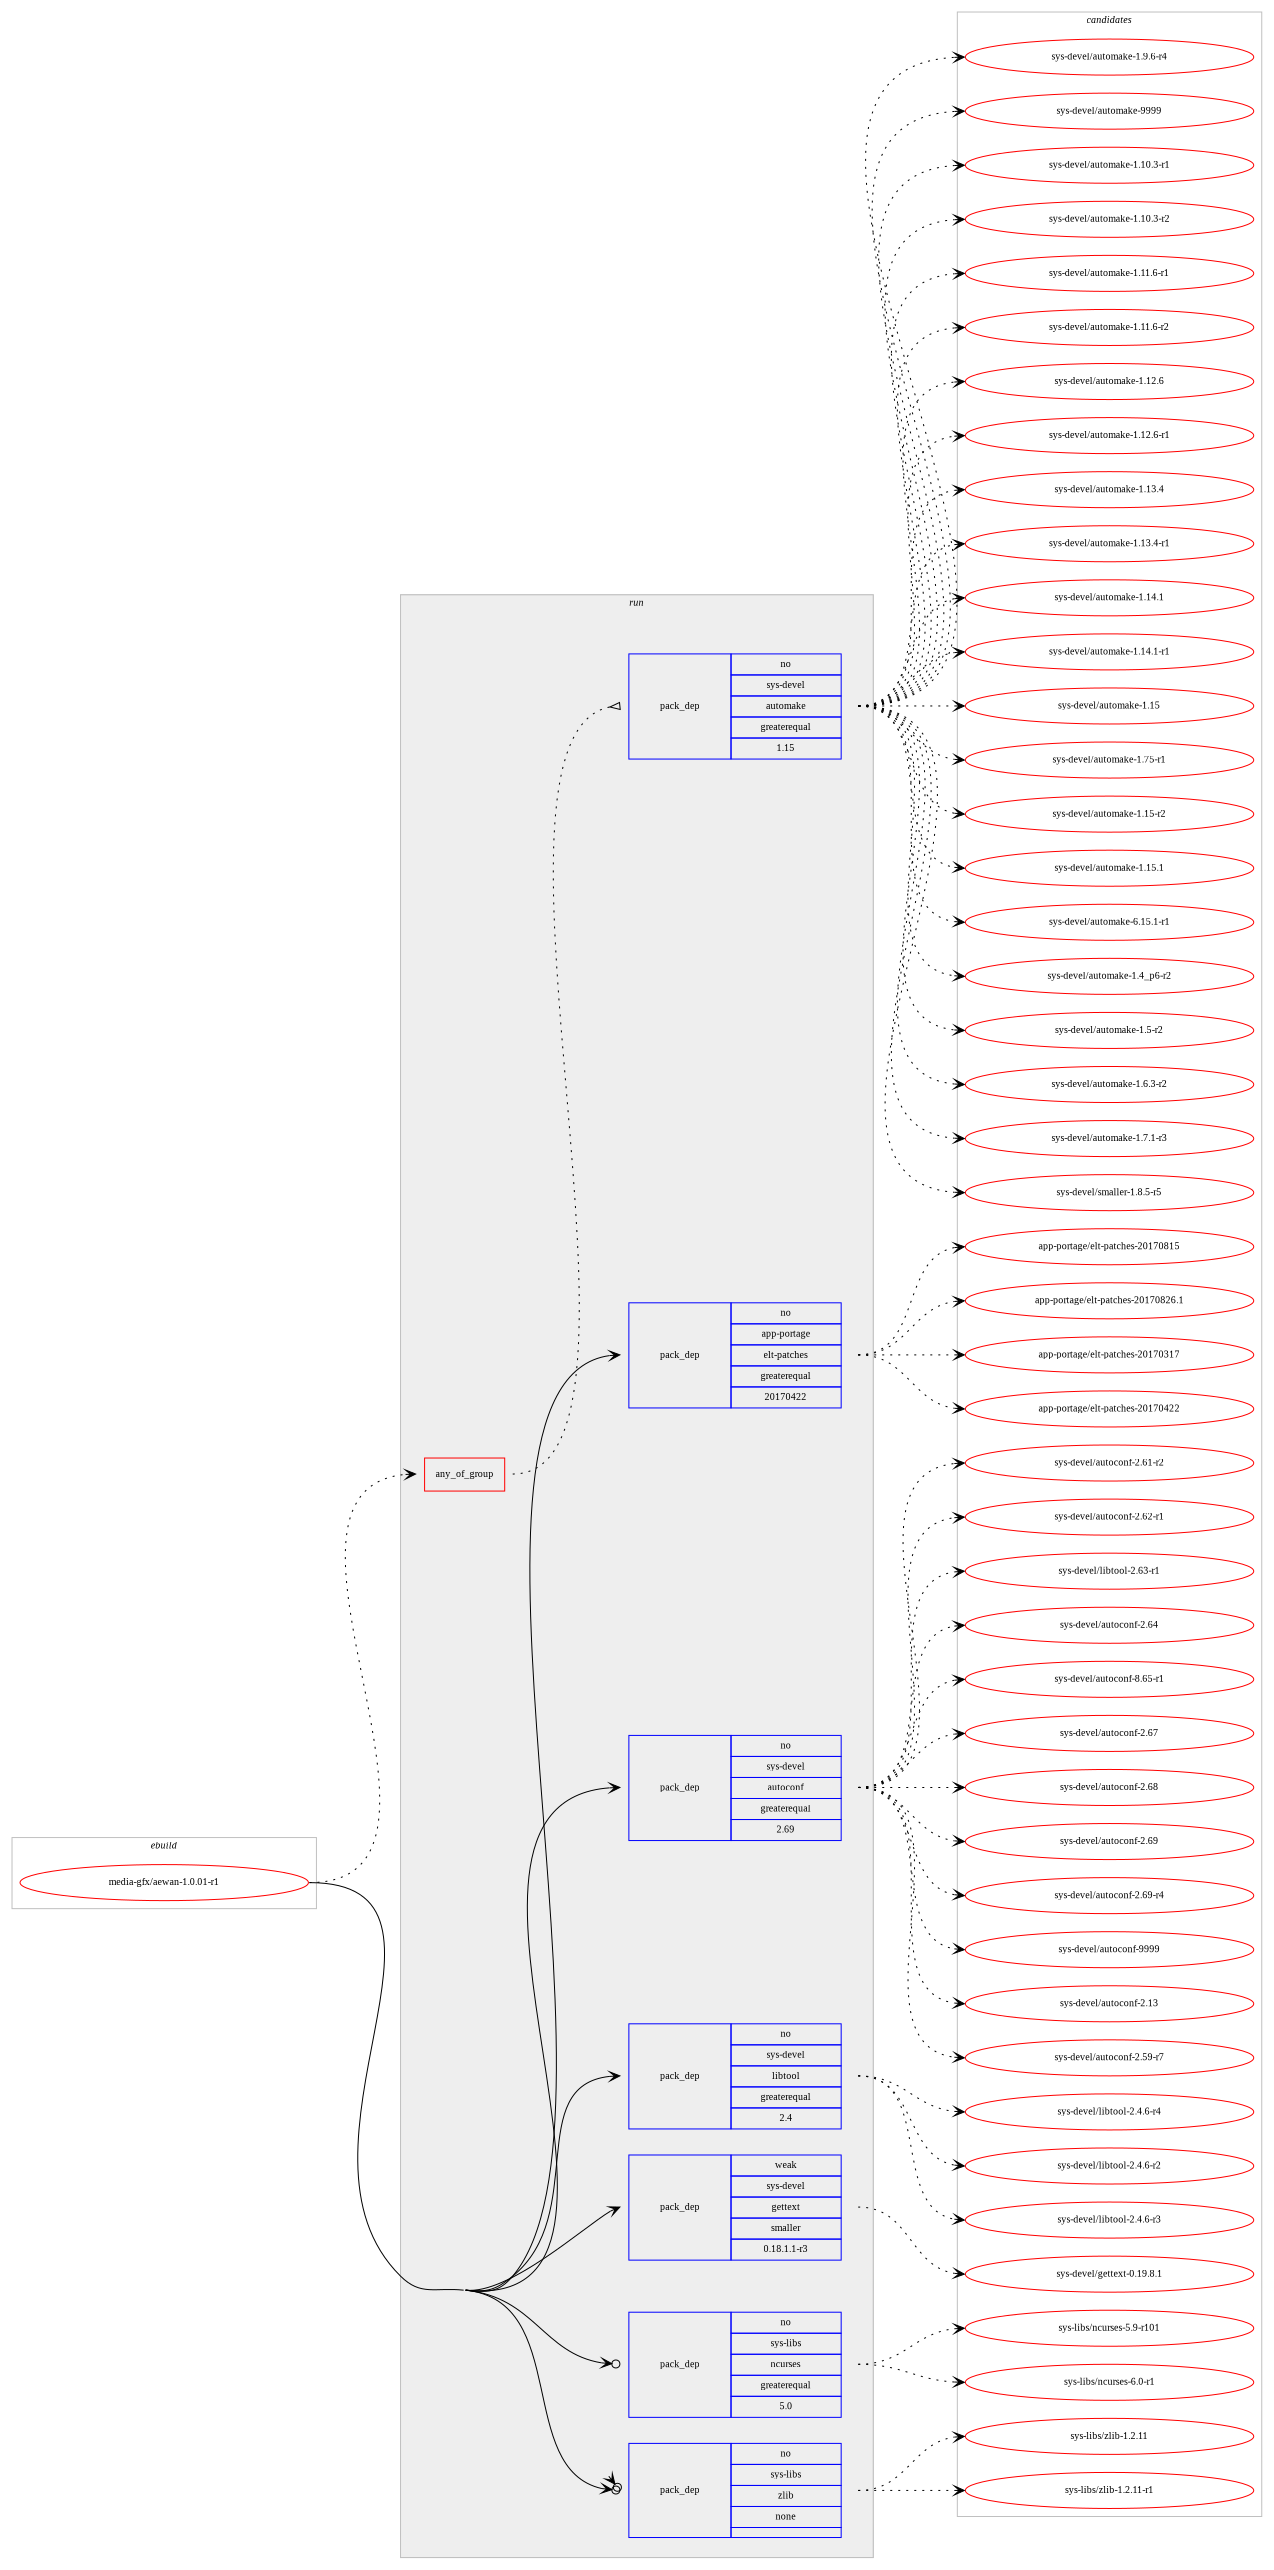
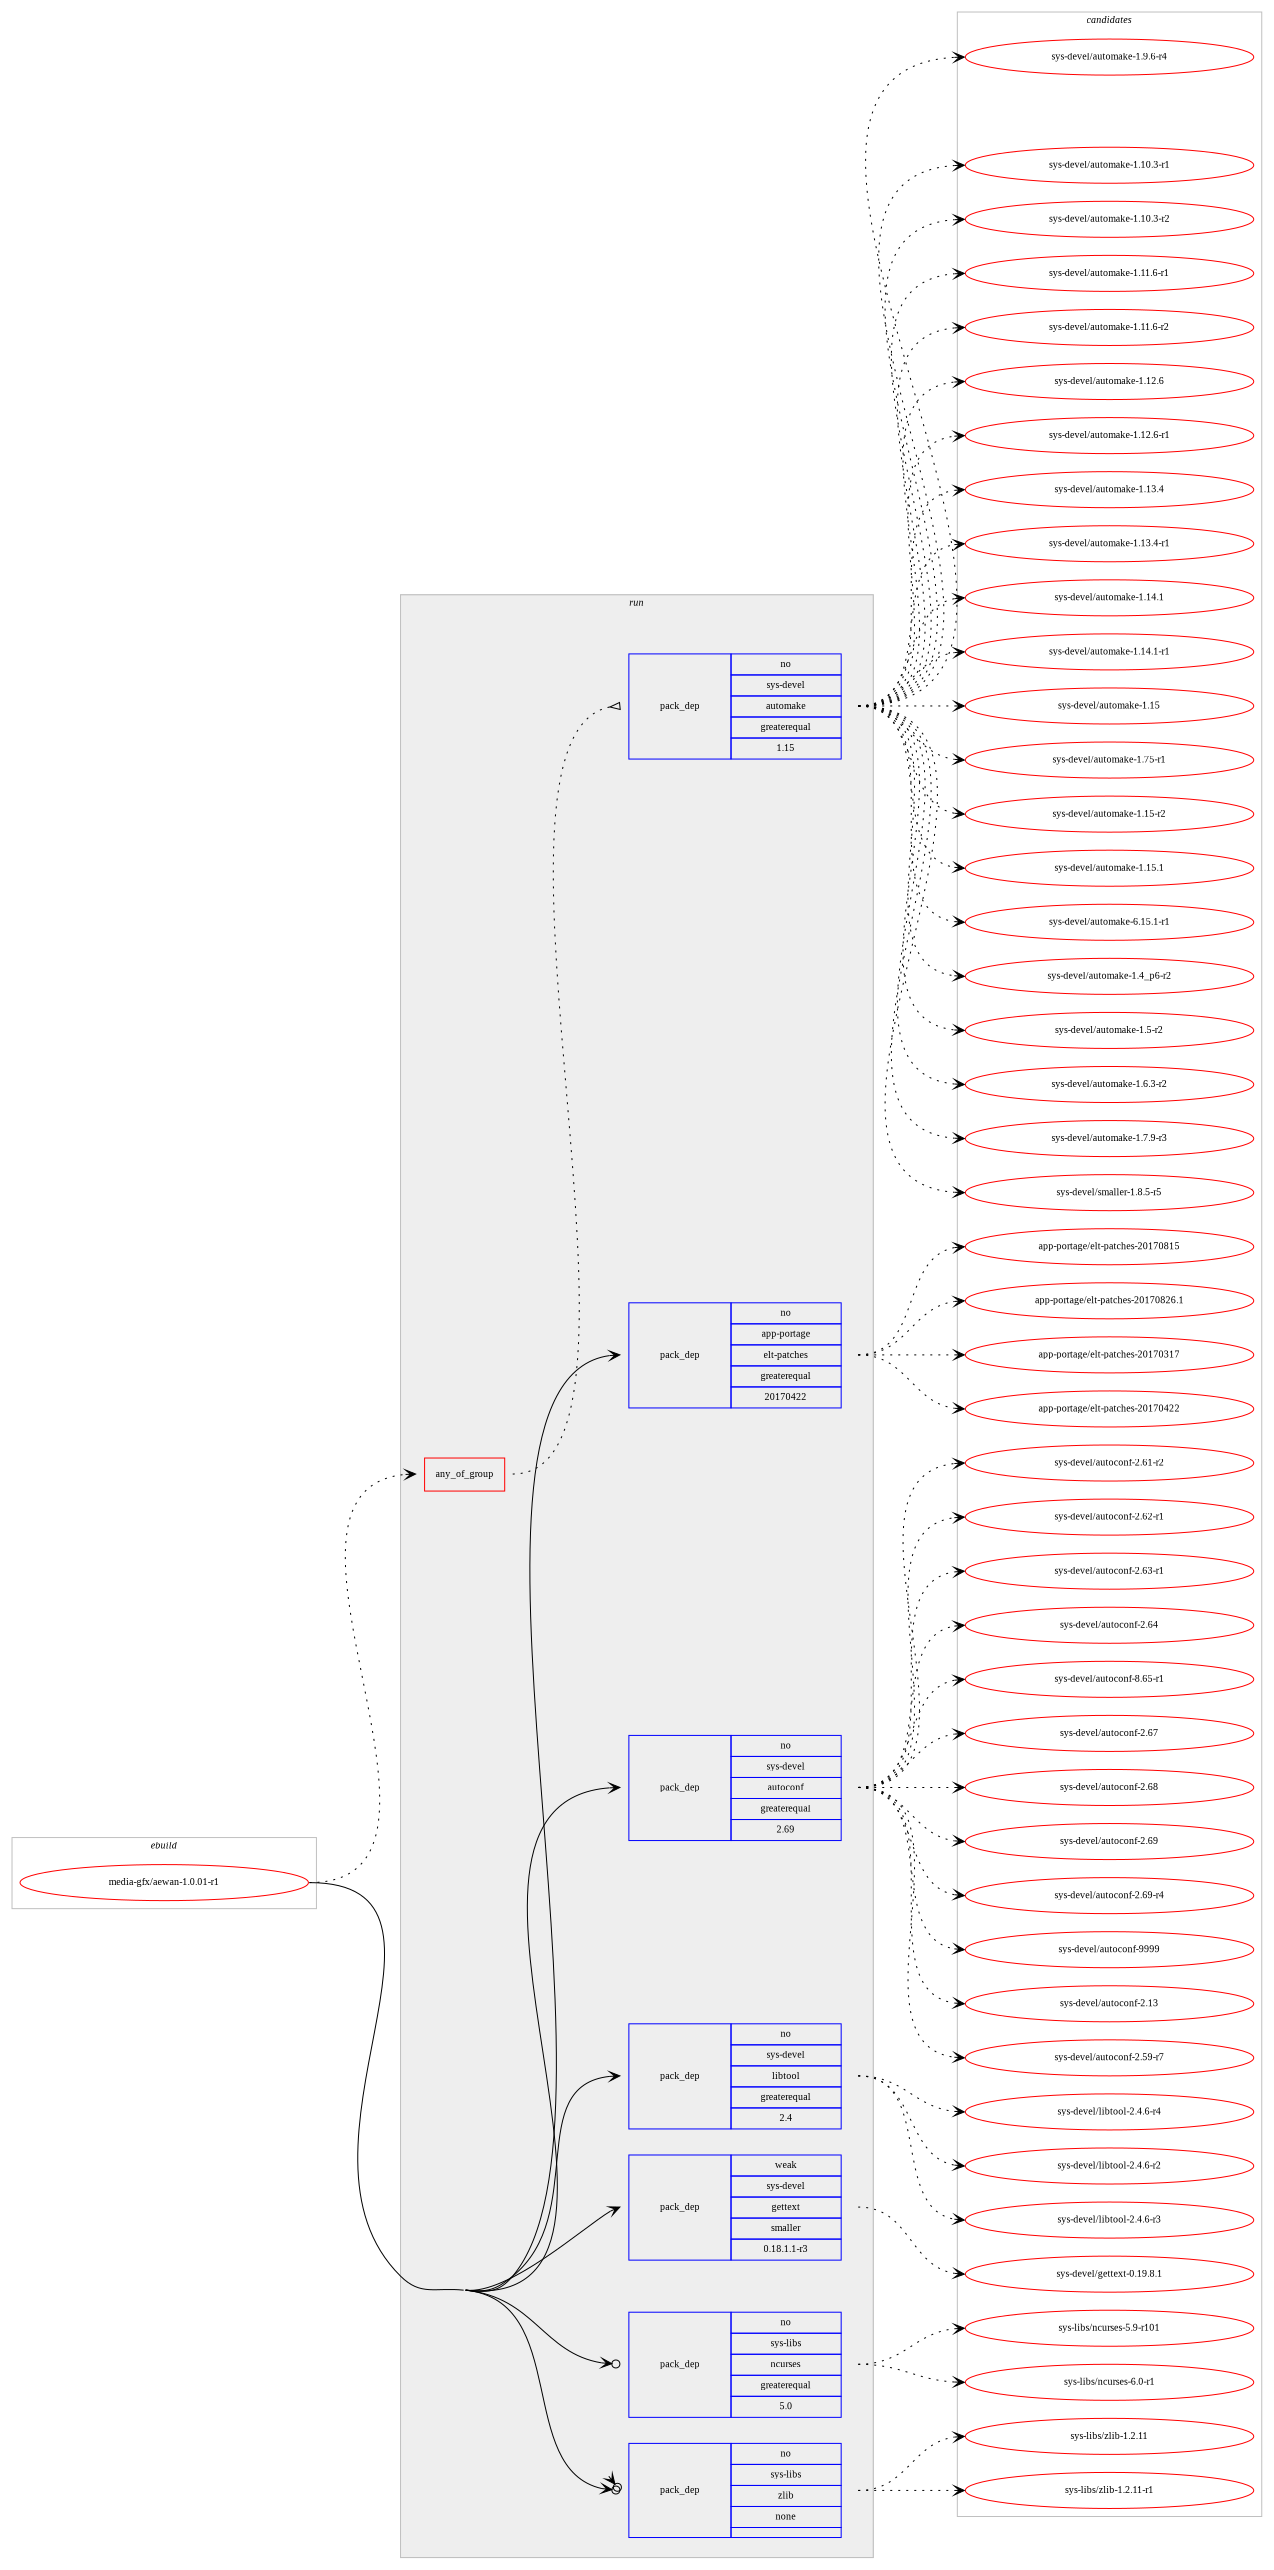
  digraph {
    compound=true
    concentrate=true
    fontname="Liberation Serif"
    fontsize=10
    newrank=true
    rankdir=LR
    ranksep=1.5
    node [color=red fontname="Liberation Serif" fontsize=10]
    edge [arrowhead=vee fontname="Liberation Serif" headport=w style=dotted tailport=e weight=100]
    n1 [label="media-gfx/aewan-1.0.01-r1" width=4]
    n2 [color=blue label=<<TABLE BORDER="0" CELLBORDER="1" CELLSPACING="0" CELLPADDING="4" WIDTH="220"><TR><TD ROWSPAN="6" CELLPADDING="30">pack_dep</TD></TR><TR><TD WIDTH="110">no</TD></TR><TR><TD>sys-devel</TD></TR><TR><TD>automake</TD></TR><TR><TD>greaterequal</TD></TR><TR><TD>1.15</TD></TR></TABLE>> shape=none]
    n3 [label=<<TABLE BORDER="0" CELLBORDER="1" CELLSPACING="0" CELLPADDING="4"><TR><TD CELLPADDING="10">any_of_group</TD></TR></TABLE>> shape=none]
    n4 [color=blue label=<<TABLE BORDER="0" CELLBORDER="1" CELLSPACING="0" CELLPADDING="4" WIDTH="220"><TR><TD ROWSPAN="6" CELLPADDING="30">pack_dep</TD></TR><TR><TD WIDTH="110">no</TD></TR><TR><TD>app-portage</TD></TR><TR><TD>elt-patches</TD></TR><TR><TD>greaterequal</TD></TR><TR><TD>20170422</TD></TR></TABLE>> shape=none]
    n5 [color=blue label=<<TABLE BORDER="0" CELLBORDER="1" CELLSPACING="0" CELLPADDING="4" WIDTH="220"><TR><TD ROWSPAN="6" CELLPADDING="30">pack_dep</TD></TR><TR><TD WIDTH="110">no</TD></TR><TR><TD>sys-devel</TD></TR><TR><TD>autoconf</TD></TR><TR><TD>greaterequal</TD></TR><TR><TD>2.69</TD></TR></TABLE>> shape=none]
    n6 [color=blue label=<<TABLE BORDER="0" CELLBORDER="1" CELLSPACING="0" CELLPADDING="4" WIDTH="220"><TR><TD ROWSPAN="6" CELLPADDING="30">pack_dep</TD></TR><TR><TD WIDTH="110">no</TD></TR><TR><TD>sys-devel</TD></TR><TR><TD>libtool</TD></TR><TR><TD>greaterequal</TD></TR><TR><TD>2.4</TD></TR></TABLE>> shape=none]
    n7 [color=blue label=<<TABLE BORDER="0" CELLBORDER="1" CELLSPACING="0" CELLPADDING="4" WIDTH="220"><TR><TD ROWSPAN="6" CELLPADDING="30">pack_dep</TD></TR><TR><TD WIDTH="110">weak</TD></TR><TR><TD>sys-devel</TD></TR><TR><TD>gettext</TD></TR><TR><TD>smaller</TD></TR><TR><TD>0.18.1.1-r3</TD></TR></TABLE>> shape=none]
    n8 [color=blue label=<<TABLE BORDER="0" CELLBORDER="1" CELLSPACING="0" CELLPADDING="4" WIDTH="220"><TR><TD ROWSPAN="6" CELLPADDING="30">pack_dep</TD></TR><TR><TD WIDTH="110">no</TD></TR><TR><TD>sys-libs</TD></TR><TR><TD>ncurses</TD></TR><TR><TD>greaterequal</TD></TR><TR><TD>5.0</TD></TR></TABLE>> shape=none]
    n9 [color=blue label=<<TABLE BORDER="0" CELLBORDER="1" CELLSPACING="0" CELLPADDING="4" WIDTH="220"><TR><TD ROWSPAN="6" CELLPADDING="30">pack_dep</TD></TR><TR><TD WIDTH="110">no</TD></TR><TR><TD>sys-libs</TD></TR><TR><TD>zlib</TD></TR><TR><TD>none</TD></TR><TR><TD></TD></TR></TABLE>> shape=none]
    n10 [label="sys-devel/automake-1.10.3-r1" width=4]
    n11 [label="sys-devel/automake-1.10.3-r2" width=4]
    n12 [label="sys-devel/automake-1.11.6-r1" width=4]
    n13 [label="sys-devel/automake-1.11.6-r2" width=4]
    n14 [label="sys-devel/automake-1.12.6" width=4]
    n15 [label="sys-devel/automake-1.12.6-r1" width=4]
    n16 [label="sys-devel/automake-1.13.4" width=4]
    n17 [label="sys-devel/automake-1.13.4-r1" width=4]
    n18 [label="sys-devel/automake-1.14.1" width=4]
    n19 [label="sys-devel/automake-1.14.1-r1" width=4]
    n20 [label="sys-devel/automake-1.15" width=4]
    n21 [label="sys-devel/automake-1.75-r1" width=4]
    n22 [label="sys-devel/automake-1.15-r2" width=4]
    n23 [label="sys-devel/automake-1.15.1" width=4]
    n24 [label="sys-devel/automake-6.15.1-r1" width=4]
    n25 [label="sys-devel/automake-1.4_p6-r2" width=4]
    n26 [label="sys-devel/automake-1.5-r2" width=4]
    n27 [label="sys-devel/automake-1.6.3-r2" width=4]
-   n28 [label="sys-devel/automake-1.7.1-r3" width=4]
+   n28 [label="sys-devel/automake-1.7.9-r3" width=4]
    n29 [label="sys-devel/smaller-1.8.5-r5" width=4]
    n30 [label="sys-devel/automake-1.9.6-r4" width=4]
-   n31 [label="sys-devel/automake-9999" width=4]
    n32 [label="app-portage/elt-patches-20170317" width=4]
    n33 [label="app-portage/elt-patches-20170422" width=4]
    n34 [label="app-portage/elt-patches-20170815" width=4]
    n35 [label="app-portage/elt-patches-20170826.1" width=4]
    n36 [label="sys-devel/autoconf-2.13" width=4]
    n37 [label="sys-devel/autoconf-2.59-r7" width=4]
    n38 [label="sys-devel/autoconf-2.61-r2" width=4]
    n39 [label="sys-devel/autoconf-2.62-r1" width=4]
-   n40 [label="sys-devel/libtool-2.63-r1" width=4]
+   n40 [label="sys-devel/autoconf-2.63-r1" width=4]
    n41 [label="sys-devel/autoconf-2.64" width=4]
    n42 [label="sys-devel/autoconf-8.65-r1" width=4]
    n43 [label="sys-devel/autoconf-2.67" width=4]
    n44 [label="sys-devel/autoconf-2.68" width=4]
    n45 [label="sys-devel/autoconf-2.69" width=4]
    n46 [label="sys-devel/autoconf-2.69-r4" width=4]
    n47 [label="sys-devel/autoconf-9999" width=4]
    n48 [label="sys-devel/libtool-2.4.6-r2" width=4]
    n49 [label="sys-devel/libtool-2.4.6-r3" width=4]
    n50 [label="sys-devel/libtool-2.4.6-r4" width=4]
    n51 [label="sys-devel/gettext-0.19.8.1" width=4]
    n52 [label="sys-libs/zlib-1.2.11" width=4]
    n53 [label="sys-libs/zlib-1.2.11-r1" width=4]
    n54 [label="sys-libs/ncurses-5.9-r101" width=4]
    n55 [label="sys-libs/ncurses-6.0-r1" width=4]
    subgraph cluster_1 {
      color=gray
      label=<<i>ebuild</i>>
      rank=same
      n1
    }
    subgraph cluster_2 {
      color=gray
      label=<<i>dependencies</i>>
      subgraph cluster_3 {
        color=gray
        fillcolor="#eeeeee"
        label=<<i>compile</i>>
        style=filled
        subgraph sub_4 {
          color=gray
          fillcolor="#eeeeee"
          label=<<i>compile</i>>
          style=filled
          n3
          subgraph sub_5 {
            color=gray
            fillcolor="#eeeeee"
            label=<<i>compile</i>>
            style=filled
            n2
          }
        }
        subgraph sub_6 {
          color=gray
          fillcolor="#eeeeee"
          label=<<i>compile</i>>
          style=filled
          n4
        }
        subgraph sub_7 {
          color=gray
          fillcolor="#eeeeee"
          label=<<i>compile</i>>
          style=filled
          n5
        }
        subgraph sub_8 {
          color=gray
          fillcolor="#eeeeee"
          label=<<i>compile</i>>
          style=filled
          n6
        }
        subgraph sub_9 {
          color=gray
          fillcolor="#eeeeee"
          label=<<i>compile</i>>
          style=filled
          n7
        }
      }
      subgraph cluster_10 {
        color=gray
        fillcolor="#eeeeee"
        label=<<i>compile and run</i>>
        style=filled
        subgraph sub_11 {
          color=gray
          fillcolor="#eeeeee"
          label=<<i>compile and run</i>>
          style=filled
          n8
        }
        subgraph sub_12 {
          color=gray
          fillcolor="#eeeeee"
          label=<<i>compile and run</i>>
          style=filled
          n9
        }
      }
      subgraph cluster_13 {
        color=gray
        fillcolor="#eeeeee"
        label=<<i>run</i>>
        style=filled
      }
    }
    subgraph cluster_14 {
      color=gray
      label=<<i>candidates</i>>
      rank=same
      subgraph sub_15 {
        color=black
        label=<<i>candidates</i>>
        nodesep=1
        rank=same
        n10
        n11
        n12
        n13
        n14
        n15
        n16
        n17
        n18
        n19
        n20
        n21
        n22
        n23
        n24
        n25
        n26
        n27
        n28
        n29
        n30
-       n31
      }
      subgraph sub_16 {
        color=black
        label=<<i>candidates</i>>
        nodesep=1
        rank=same
        n32
        n33
        n34
        n35
      }
      subgraph sub_17 {
        color=black
        label=<<i>candidates</i>>
        nodesep=1
        rank=same
        n36
        n37
        n38
        n39
        n40
        n41
        n42
        n43
        n44
        n45
        n46
        n47
      }
      subgraph sub_18 {
        color=black
        label=<<i>candidates</i>>
        nodesep=1
        rank=same
        n48
        n49
        n50
      }
      subgraph sub_19 {
        color=black
        label=<<i>candidates</i>>
        nodesep=1
        rank=same
        n51
      }
      subgraph sub_20 {
        color=black
        label=<<i>candidates</i>>
        nodesep=1
        rank=same
        n52
        n53
      }
      subgraph sub_21 {
        color=black
        label=<<i>candidates</i>>
        nodesep=1
        rank=same
        n54
        n55
      }
    }
    n1 -> n3 [weight=20]
    n1 -> n4 [style=solid weight=20]
    n1 -> n5 [style=solid weight=20]
    n1 -> n6 [style=solid weight=20]
    n1 -> n7 [style=solid weight=20]
    n1 -> n8 [arrowhead=odotvee style=solid weight=20]
    n1 -> n9 [arrowhead=odotvee style=solid weight=20]
    n2 -> n10
    n2 -> n11
    n2 -> n12
    n2 -> n13
    n2 -> n14
    n2 -> n15
    n2 -> n16
    n2 -> n17
    n2 -> n18
    n2 -> n19
    n2 -> n20
    n2 -> n21
    n2 -> n22
    n2 -> n23
    n2 -> n24
    n2 -> n25
    n2 -> n26
    n2 -> n27
    n2 -> n28
    n2 -> n29
    n2 -> n30
-   n2 -> n31
    n3 -> n2 [arrowhead=oinv weight=20]
    n4 -> n32
    n4 -> n33
    n4 -> n34
    n4 -> n35
    n5 -> n36
    n5 -> n37
    n5 -> n38
    n5 -> n39
    n5 -> n40
    n5 -> n41
    n5 -> n42
    n5 -> n43
    n5 -> n44
    n5 -> n45
    n5 -> n46
    n5 -> n47
    n6 -> n48
    n6 -> n49
    n6 -> n50
    n7 -> n51
    n8 -> n54
    n8 -> n55
    n9 -> n52
    n9 -> n53
  }
